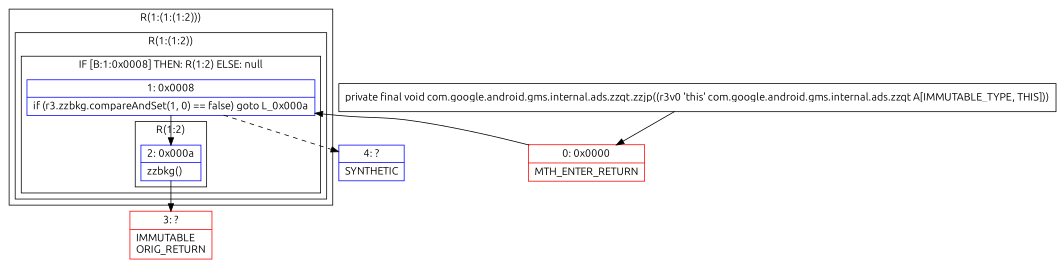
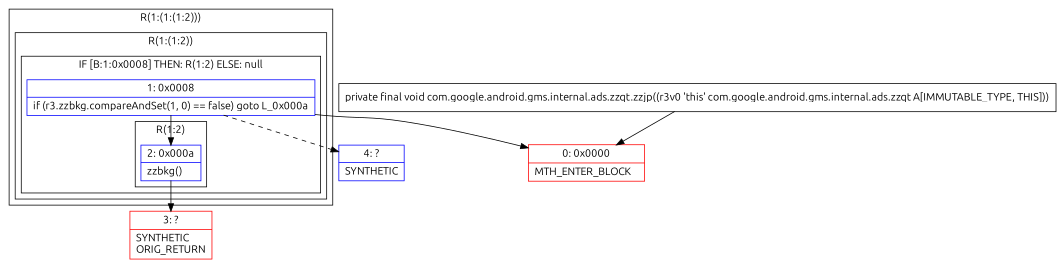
  digraph {
    fontname=Ubuntu
    node [color=blue fontname=Ubuntu shape=record]
    edge [fontname=Ubuntu]
    n1 [label="{2\:\ 0x000a|zzbkg()\l}"]
    n2 [label="{1\:\ 0x0008|if (r3.zzbkg.compareAndSet(1, 0) == false) goto L_0x000a\l}"]
-   n3 [color=red label="{3\:\ ?|IMMUTABLE\lORIG_RETURN\l}"]
+   n3 [color=red label="{3\:\ ?|SYNTHETIC\lORIG_RETURN\l}"]
    n4 [label="{4\:\ ?|SYNTHETIC\l}"]
-   n5 [color=red label="{0\:\ 0x0000|MTH_ENTER_RETURN\l}"]
+   n5 [color=red label="{0\:\ 0x0000|MTH_ENTER_BLOCK\l}"]
    n6 [label="{private final void com.google.android.gms.internal.ads.zzqt.zzjp((r3v0 'this' com.google.android.gms.internal.ads.zzqt A[IMMUTABLE_TYPE, THIS])) }" color=""]
    subgraph cluster_1 {
      label="R(1:(1:(1:2)))"
      subgraph cluster_2 {
        label="R(1:(1:2))"
        subgraph cluster_3 {
          label="IF [B:1:0x0008] THEN: R(1:2) ELSE: null"
          n2
          subgraph cluster_4 {
            label="R(1:2)"
            n1
          }
        }
      }
    }
    n1 -> n3
    n2 -> n1
    n2 -> n4 [style=dashed]
-   n5 -> n2
+   n2 -> n5
    n6 -> n5
  }
